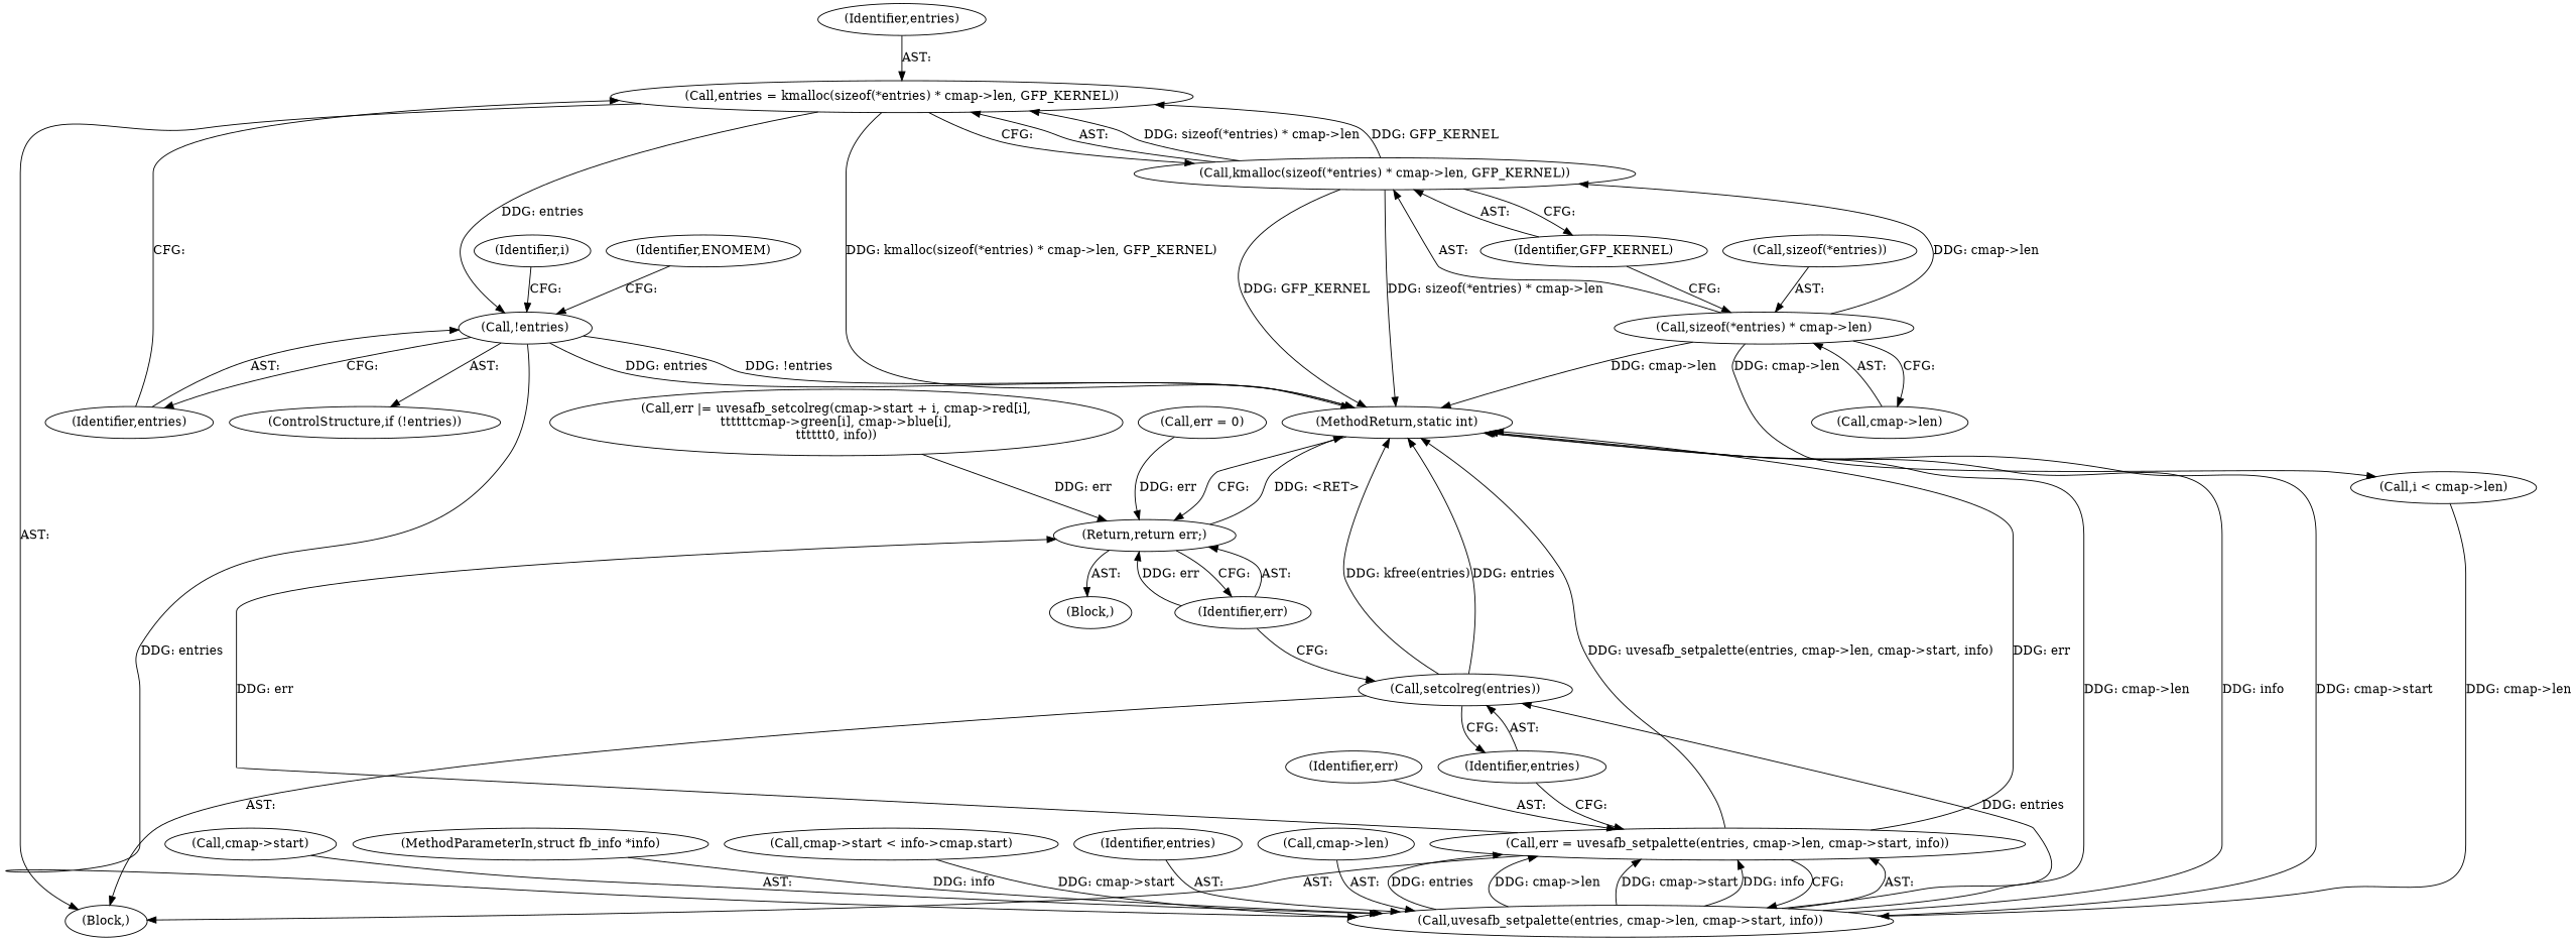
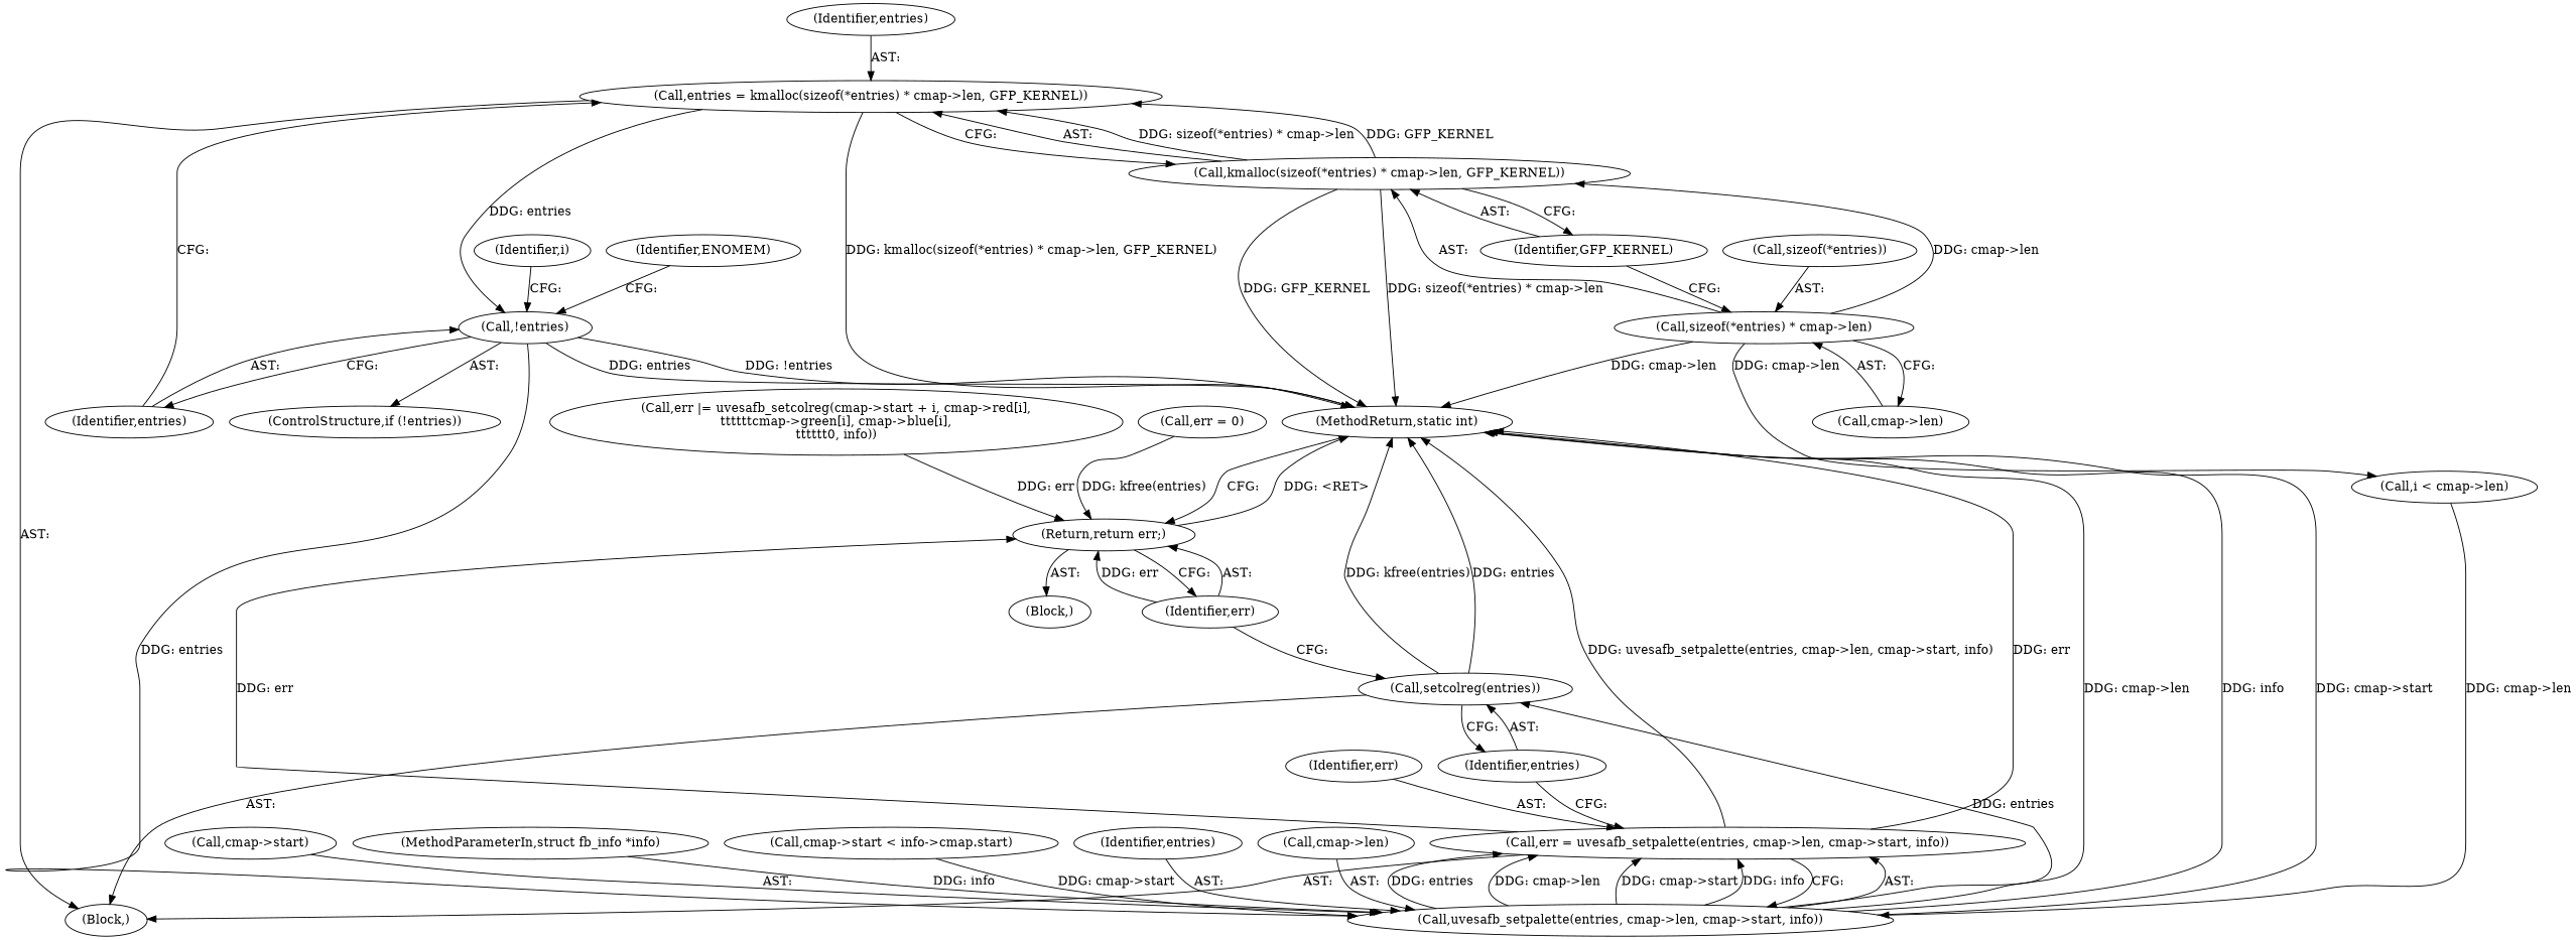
  digraph {
    n1 [label="(Call,entries = kmalloc(sizeof(*entries) * cmap->len, GFP_KERNEL))"]
    n2 [label="(Call,kmalloc(sizeof(*entries) * cmap->len, GFP_KERNEL))"]
    n3 [label="(Call,!entries)"]
    n4 [label="(Block,)"]
    n5 [label="(MethodReturn,static int)"]
    n6 [label="(Identifier,GFP_KERNEL)"]
    n7 [label="(Call,uvesafb_setpalette(entries, cmap->len, cmap->start, info))"]
    n8 [label="(Identifier,entries)"]
    n9 [label="(ControlStructure,if (!entries))"]
    n10 [label="(Return,return err;)"]
    n11 [label="(Call,sizeof(*entries) * cmap->len)"]
    n12 [label="(Call,i < cmap->len)"]
    n13 [label="(Call,cmap->len)"]
    n14 [label="(Call,err = uvesafb_setpalette(entries, cmap->len, cmap->start, info))"]
    n15 [label="(Call,setcolreg(entries))"]
    n16 [label="(Identifier,entries)"]
    n17 [label="(Block,)"]
    n18 [label="(Identifier,err)"]
    n19 [label="(Call,cmap->start)"]
    n20 [label="(Call,err = 0)"]
    n21 [label="(Identifier,entries)"]
    n22 [label="(Identifier,i)"]
    n23 [label="(Call,err |= uvesafb_setcolreg(cmap->start + i, cmap->red[i],\n\t\t\t\t\t\tcmap->green[i], cmap->blue[i],\n\t\t\t\t\t\t0, info))"]
    n24 [label="(Identifier,err)"]
    n25 [label="(Call,sizeof(*entries))"]
    n26 [label="(MethodParameterIn,struct fb_info *info)"]
    n27 [label="(Call,cmap->start < info->cmap.start)"]
    n28 [label="(Identifier,entries)"]
    n29 [label="(Identifier,ENOMEM)"]
    n30 [label="(Call,cmap->len)"]
    n1 -> n2 [label="CFG: "]
    n1 -> n3 [label="DDG: entries"]
    n1 -> n4 [label="AST: "]
    n1 -> n5 [label="DDG: kmalloc(sizeof(*entries) * cmap->len, GFP_KERNEL)"]
    n2 -> n1 [label="AST: "]
    n2 -> n1 [label="DDG: sizeof(*entries) * cmap->len"]
    n2 -> n1 [label="DDG: GFP_KERNEL"]
    n2 -> n5 [label="DDG: GFP_KERNEL"]
    n2 -> n5 [label="DDG: sizeof(*entries) * cmap->len"]
    n2 -> n6 [label="CFG: "]
    n3 -> n5 [label="DDG: entries"]
    n3 -> n5 [label="DDG: !entries"]
    n3 -> n7 [label="DDG: entries"]
    n3 -> n8 [label="CFG: "]
    n3 -> n9 [label="AST: "]
    n5 -> n10 [label="CFG: "]
    n6 -> n2 [label="AST: "]
    n6 -> n11 [label="CFG: "]
    n7 -> n5 [label="DDG: cmap->len"]
    n7 -> n5 [label="DDG: info"]
    n7 -> n5 [label="DDG: cmap->start"]
    n7 -> n14 [label="AST: "]
    n7 -> n14 [label="DDG: entries"]
    n7 -> n14 [label="DDG: cmap->len"]
    n7 -> n14 [label="DDG: cmap->start"]
    n7 -> n14 [label="DDG: info"]
    n7 -> n15 [label="DDG: entries"]
    n8 -> n1 [label="CFG: "]
    n8 -> n3 [label="AST: "]
    n10 -> n5 [label="DDG: <RET>"]
    n10 -> n17 [label="AST: "]
    n10 -> n18 [label="CFG: "]
    n11 -> n2 [label="AST: "]
    n11 -> n2 [label="DDG: cmap->len"]
    n11 -> n5 [label="DDG: cmap->len"]
    n11 -> n12 [label="DDG: cmap->len"]
    n11 -> n13 [label="CFG: "]
    n12 -> n7 [label="DDG: cmap->len"]
    n13 -> n11 [label="AST: "]
    n14 -> n4 [label="AST: "]
    n14 -> n5 [label="DDG: uvesafb_setpalette(entries, cmap->len, cmap->start, info)"]
    n14 -> n5 [label="DDG: err"]
    n14 -> n7 [label="CFG: "]
    n14 -> n10 [label="DDG: err"]
    n15 -> n4 [label="AST: "]
    n15 -> n5 [label="DDG: kfree(entries)"]
    n15 -> n5 [label="DDG: entries"]
    n15 -> n16 [label="CFG: "]
    n16 -> n14 [label="CFG: "]
    n16 -> n15 [label="AST: "]
    n18 -> n10 [label="AST: "]
    n18 -> n10 [label="DDG: err"]
    n18 -> n15 [label="CFG: "]
    n19 -> n7 [label="AST: "]
-   n20 -> n10 [label="DDG: err"]
+   n20 -> n10 [label="DDG: kfree(entries)"]
    n21 -> n1 [label="AST: "]
    n22 -> n3 [label="CFG: "]
    n23 -> n10 [label="DDG: err"]
    n24 -> n14 [label="AST: "]
    n25 -> n11 [label="AST: "]
    n26 -> n7 [label="DDG: info"]
    n27 -> n7 [label="DDG: cmap->start"]
    n28 -> n7 [label="AST: "]
    n29 -> n3 [label="CFG: "]
    n30 -> n7 [label="AST: "]
  }
